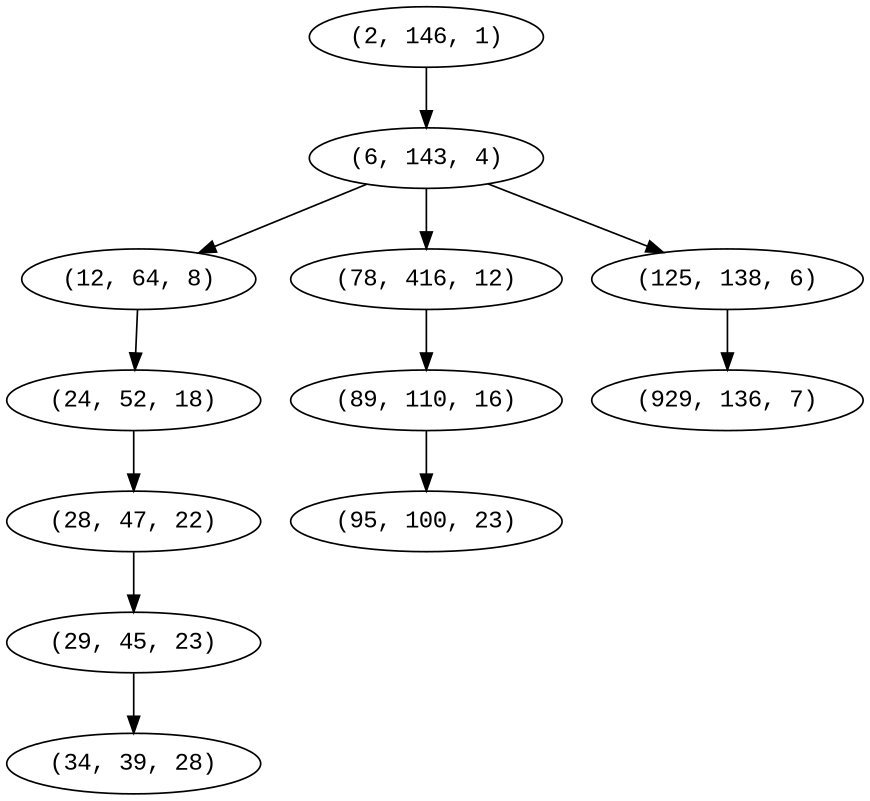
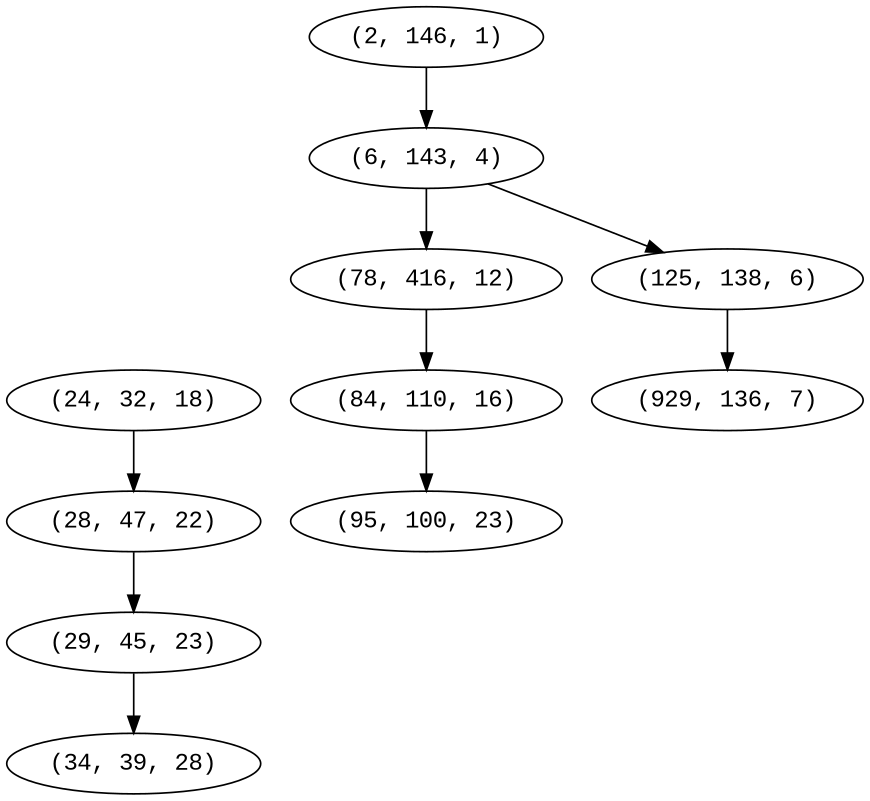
  digraph {
    fontname="Liberation Mono"
    node [fontname="Liberation Mono"]
    edge [fontname="Liberation Mono"]
    "(2, 146, 1)"
    "(6, 143, 4)"
-   "(12, 64, 8)"
    n4 [label="(78, 416, 12)"]
    n5 [label="(125, 138, 6)"]
-   "(24, 52, 18)"
-   "(84, 110, 16)" [label="(89, 110, 16)"]
+   "(24, 52, 18)" [label="(24, 32, 18)"]
+   "(84, 110, 16)"
    n8 [label="(929, 136, 7)"]
    "(28, 47, 22)"
    "(29, 45, 23)"
    "(34, 39, 28)"
    "(95, 100, 23)"
    "(2, 146, 1)" -> "(6, 143, 4)"
-   "(6, 143, 4)" -> "(12, 64, 8)"
    "(6, 143, 4)" -> n4
    "(6, 143, 4)" -> n5
-   "(12, 64, 8)" -> "(24, 52, 18)"
    n4 -> "(84, 110, 16)"
    n5 -> n8
    "(24, 52, 18)" -> "(28, 47, 22)"
    "(84, 110, 16)" -> "(95, 100, 23)"
    "(28, 47, 22)" -> "(29, 45, 23)"
    "(29, 45, 23)" -> "(34, 39, 28)"
  }
